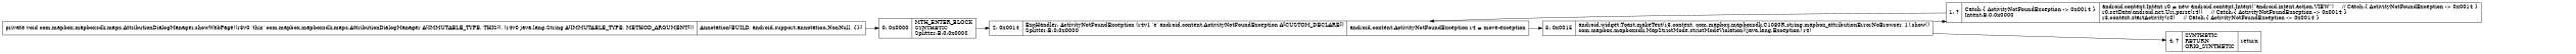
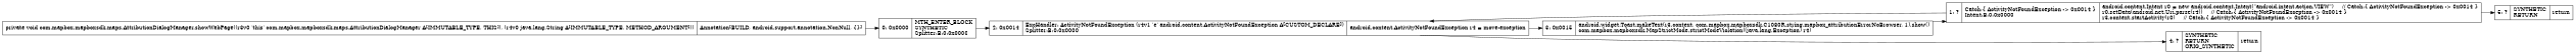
  digraph {
    rankdir=LR
    node [shape=record]
    n1 [label="{0\:\ 0x0000|MTH_ENTER_BLOCK\lSYNTHETIC\lSplitter:B:0:0x0000\l}"]
    n2 [label="{2\:\ 0x0014|ExcHandler: ActivityNotFoundException (r4v1 'e' android.content.ActivityNotFoundException A[CUSTOM_DECLARE])\lSplitter:B:0:0x0000\l|android.content.ActivityNotFoundException r4 = move\-exception\l}"]
    n3 [label="{1\:\ ?|Catch:\{ ActivityNotFoundException \-\> 0x0014 \}\lIntent:B:0:0x0000\l|android.content.Intent r0 = new android.content.Intent(\"android.intent.action.VIEW\")     \/\/ Catch:\{ ActivityNotFoundException \-\> 0x0014 \}\lr0.setData(android.net.Uri.parse(r4))     \/\/ Catch:\{ ActivityNotFoundException \-\> 0x0014 \}\lr3.context.startActivity(r0)     \/\/ Catch:\{ ActivityNotFoundException \-\> 0x0014 \}\l}"]
+   n4 [label="{5\:\ ?|SYNTHETIC\lRETURN\l|return\l}"]
    n5 [label="{3\:\ 0x0015|android.widget.Toast.makeText(r3.context, com.mapbox.mapboxsdk.C1080R.string.mapbox_attributionErrorNoBrowser, 1).show()\lcom.mapbox.mapboxsdk.MapStrictMode.strictModeViolation((java.lang.Exception) r4)\l}"]
    n6 [label="{4\:\ ?|SYNTHETIC\lRETURN\lORIG_SYNTHETIC\l|return\l}"]
    n7 [label="{private void com.mapbox.mapboxsdk.maps.AttributionDialogManager.showWebPage((r3v0 'this' com.mapbox.mapboxsdk.maps.AttributionDialogManager A[IMMUTABLE_TYPE, THIS]), (r4v0 java.lang.String A[IMMUTABLE_TYPE, METHOD_ARGUMENT]))  | Annotation[BUILD, android.support.annotation.NonNull, \{\}]\l}"]
    n1 -> n2
    n2 -> n5
    n3 -> n2
+   n3 -> n4
    n5 -> n3
-   n5 -> n6
+   n2 -> n6
    n7 -> n1
  }
